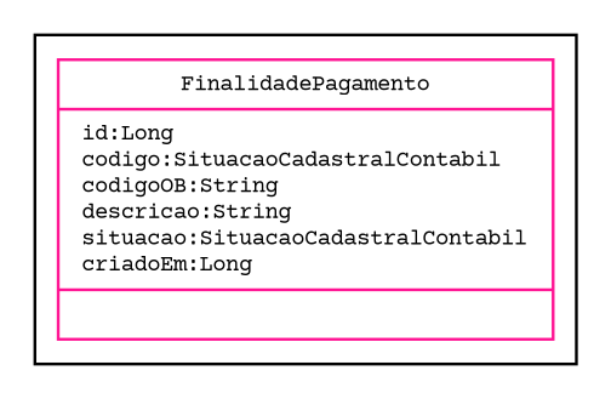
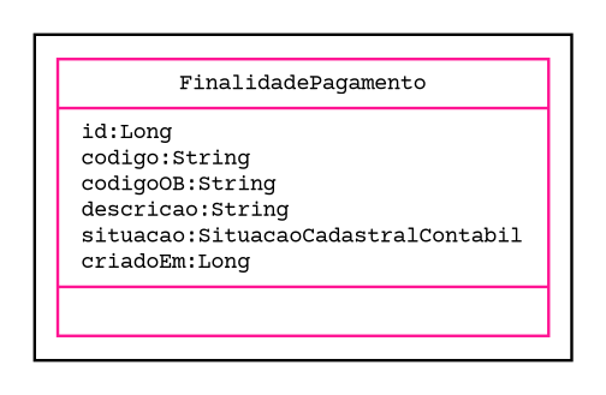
  digraph {
    fontname="Courier Prime"
    fontsize=8
-   n1 [fontname="Courier Prime" fontsize=8 label="{FinalidadePagamento|id:Long\lcodigo:SituacaoCadastralContabil\lcodigoOB:String\ldescricao:String\lsituacao:SituacaoCadastralContabil\lcriadoEm:Long\l|\l}" shape=record color=deeppink]
+   n1 [fontname="Courier Prime" fontsize=8 label="{FinalidadePagamento|id:Long\lcodigo:String\lcodigoOB:String\ldescricao:String\lsituacao:SituacaoCadastralContabil\lcriadoEm:Long\l|\l}" shape=record color=deeppink]
    subgraph cluster_1 {
      n1
    }
  }
